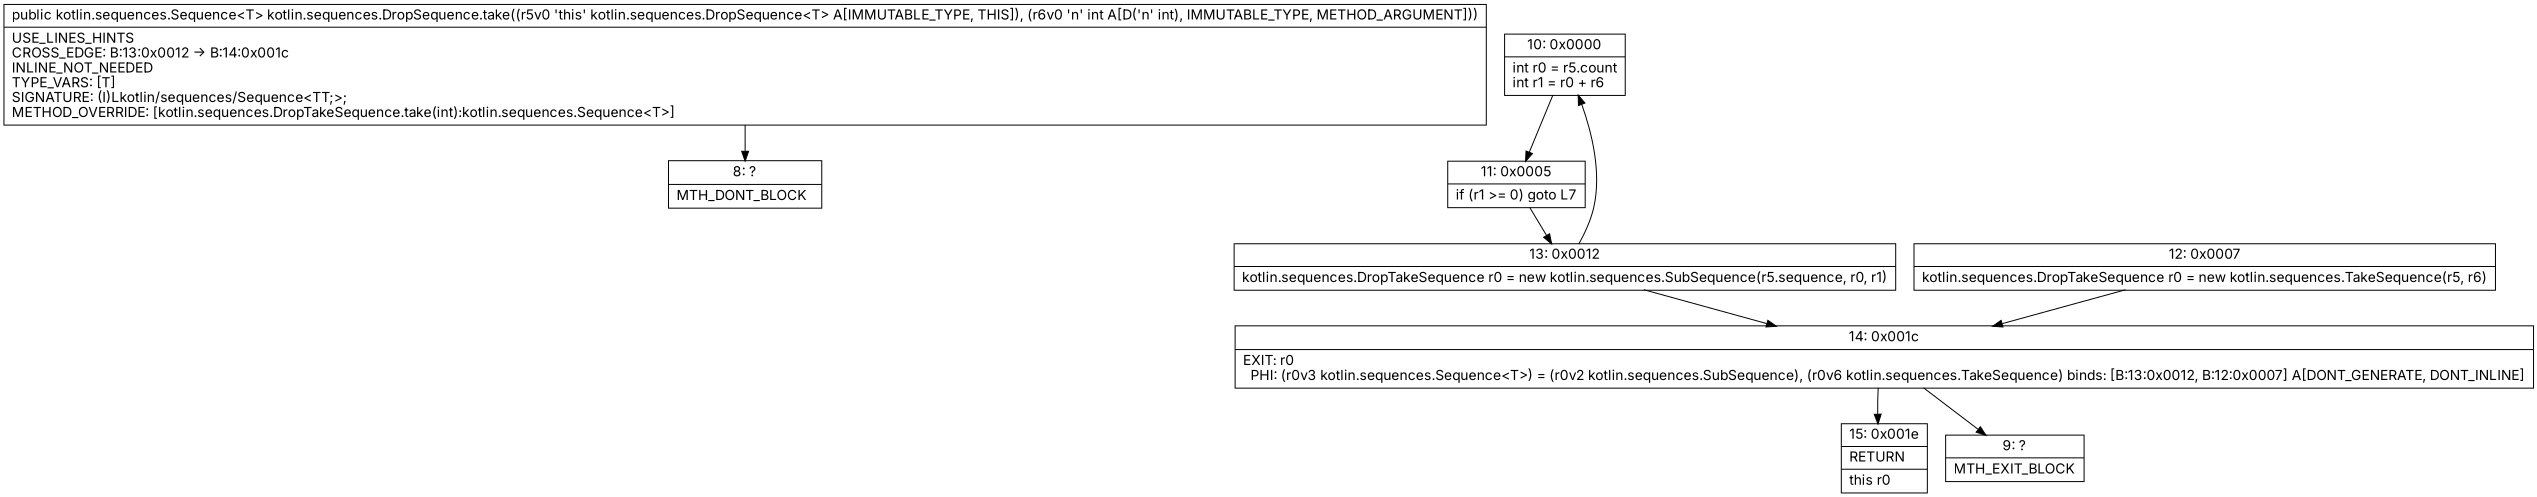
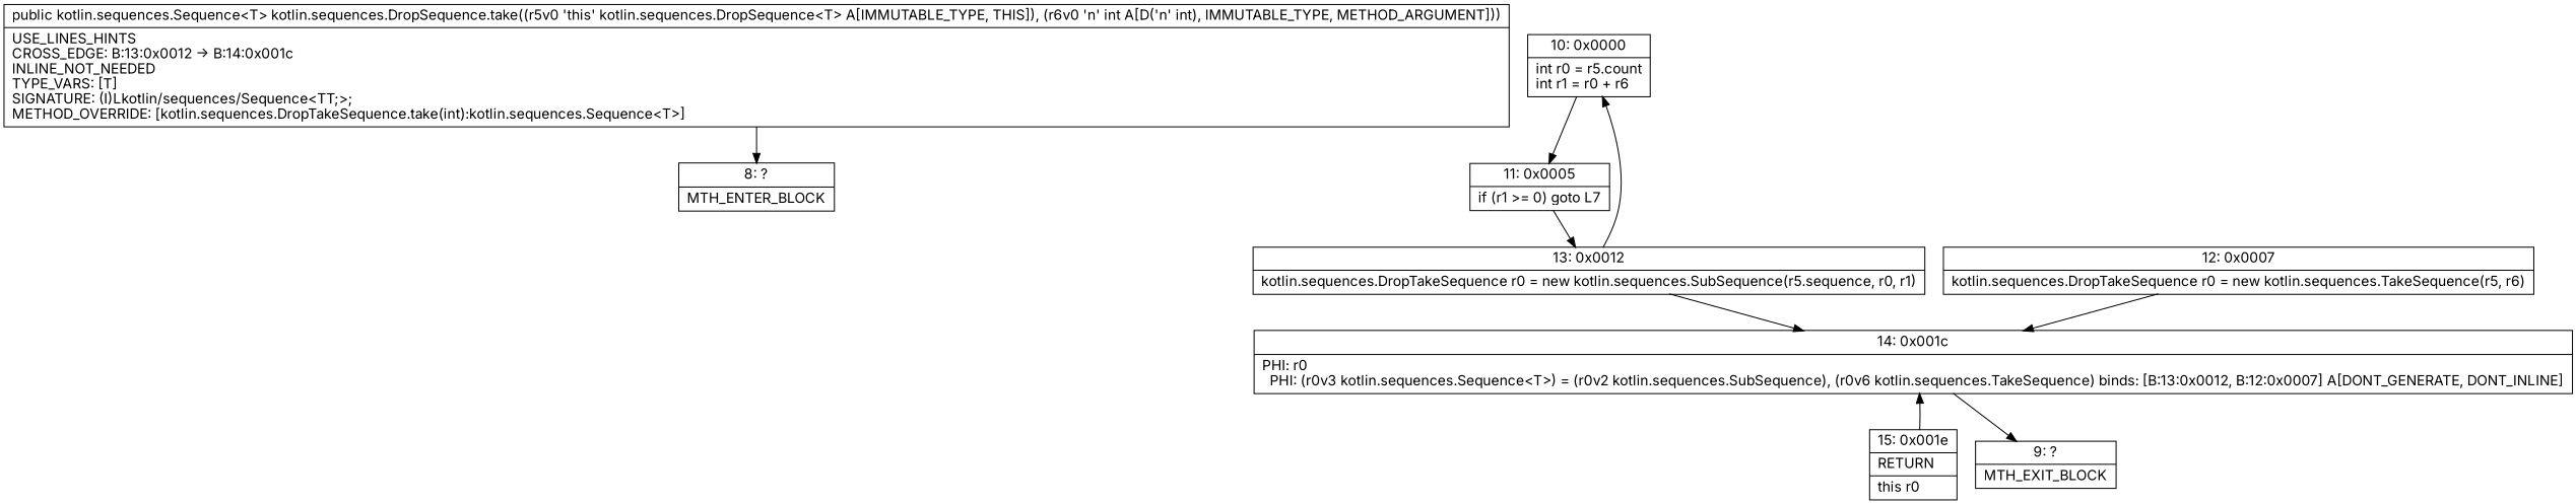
  digraph {
    fontname=Inter
    node [fontname=Inter shape=record]
    edge [fontname=Inter]
-   n1 [label="{8\:\ ?|MTH_DONT_BLOCK\l}"]
+   n1 [label="{8\:\ ?|MTH_ENTER_BLOCK\l}"]
    n2 [label="{10\:\ 0x0000|int r0 = r5.count\lint r1 = r0 + r6\l}"]
    n3 [label="{11\:\ 0x0005|if (r1 \>= 0) goto L7\l}"]
    n4 [label="{13\:\ 0x0012|kotlin.sequences.DropTakeSequence r0 = new kotlin.sequences.SubSequence(r5.sequence, r0, r1)\l}"]
    n5 [label="{12\:\ 0x0007|kotlin.sequences.DropTakeSequence r0 = new kotlin.sequences.TakeSequence(r5, r6)\l}"]
-   n6 [label="{14\:\ 0x001c|EXIT: r0 \l  PHI: (r0v3 kotlin.sequences.Sequence\<T\>) = (r0v2 kotlin.sequences.SubSequence), (r0v6 kotlin.sequences.TakeSequence) binds: [B:13:0x0012, B:12:0x0007] A[DONT_GENERATE, DONT_INLINE]\l}"]
+   n6 [label="{14\:\ 0x001c|PHI: r0 \l  PHI: (r0v3 kotlin.sequences.Sequence\<T\>) = (r0v2 kotlin.sequences.SubSequence), (r0v6 kotlin.sequences.TakeSequence) binds: [B:13:0x0012, B:12:0x0007] A[DONT_GENERATE, DONT_INLINE]\l}"]
    n7 [label="{15\:\ 0x001e|RETURN\l|this r0\l}"]
    n8 [label="{9\:\ ?|MTH_EXIT_BLOCK\l}"]
    n9 [label="{public kotlin.sequences.Sequence\<T\> kotlin.sequences.DropSequence.take((r5v0 'this' kotlin.sequences.DropSequence\<T\> A[IMMUTABLE_TYPE, THIS]), (r6v0 'n' int A[D('n' int), IMMUTABLE_TYPE, METHOD_ARGUMENT]))  | USE_LINES_HINTS\lCROSS_EDGE: B:13:0x0012 \-\> B:14:0x001c\lINLINE_NOT_NEEDED\lTYPE_VARS: [T]\lSIGNATURE: (I)Lkotlin\/sequences\/Sequence\<TT;\>;\lMETHOD_OVERRIDE: [kotlin.sequences.DropTakeSequence.take(int):kotlin.sequences.Sequence\<T\>]\l}"]
    n2 -> n3
    n3 -> n4
    n4 -> n2
    n4 -> n6
    n5 -> n6
-   n6 -> n7
+   n7 -> n6
    n6 -> n8
    n9 -> n1
  }
